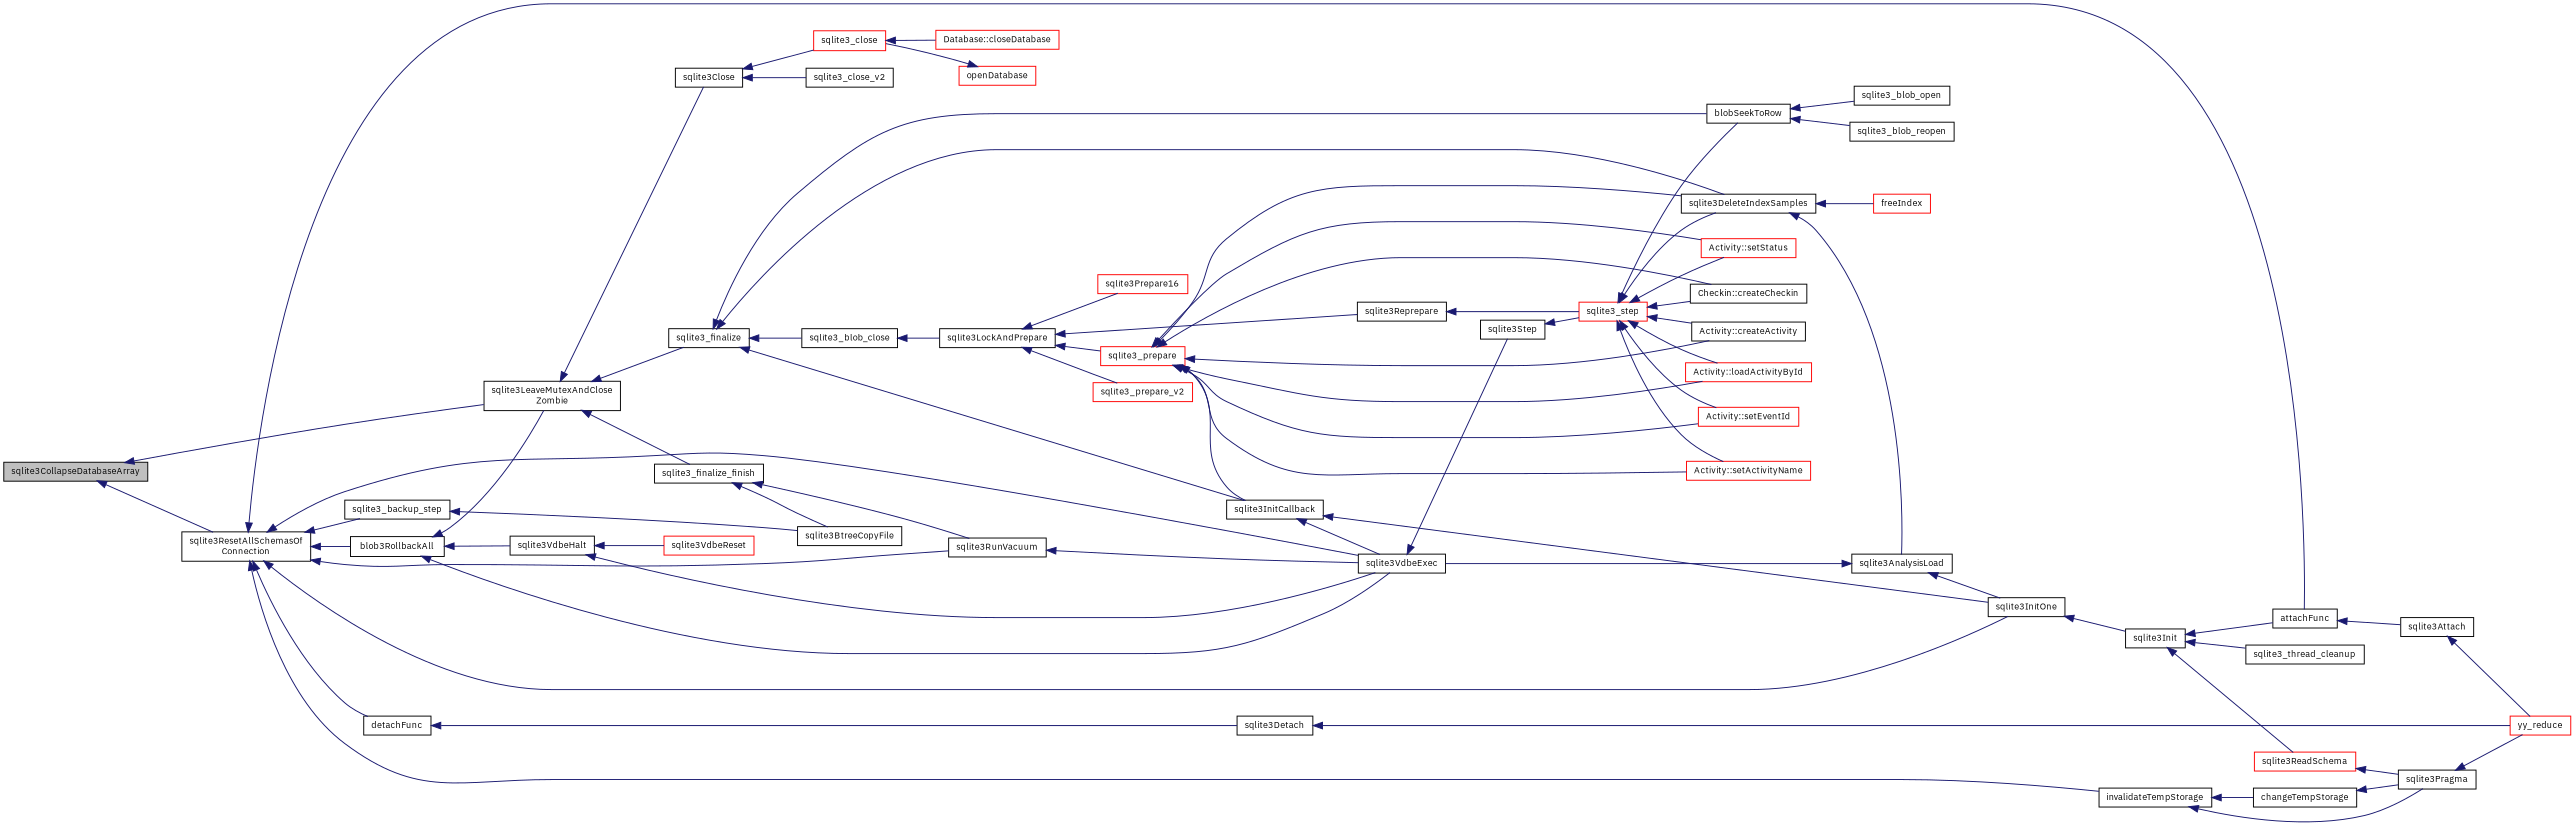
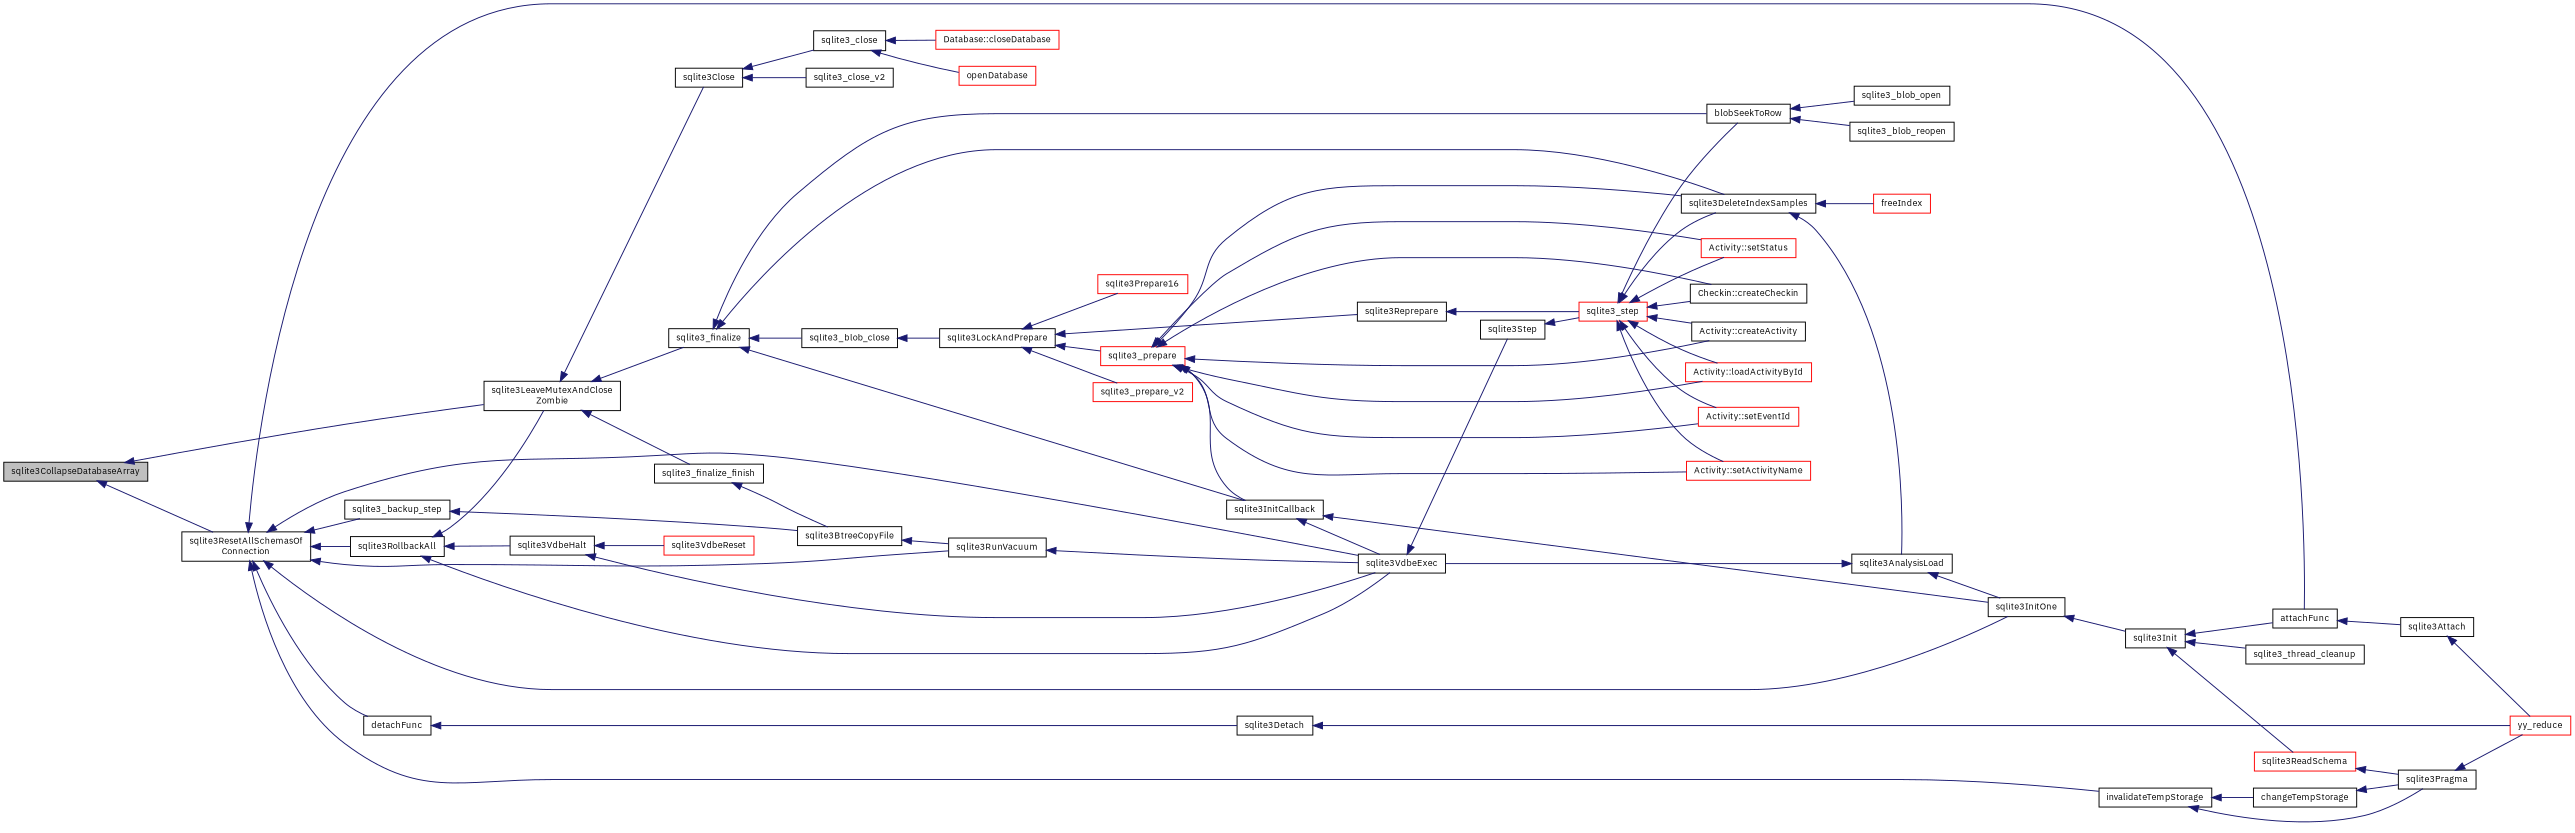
  digraph {
    fontname="IBM Plex Sans"
    rankdir=LR
    node [color=black fillcolor=white fontname="IBM Plex Sans" fontsize=10 shape=record style=filled]
    edge [color=midnightblue dir=back fontname="IBM Plex Sans" fontsize=10 labelfontname=FreeSans labelfontsize=10 style=solid]
    n1 [fillcolor=grey75 fontcolor=black height=0.2 label=sqlite3CollapseDatabaseArray width=0.4]
    n2 [height=0.2 label="sqlite3ResetAllSchemasOf\lConnection" width=0.4]
    n3 [height=0.2 label="sqlite3LeaveMutexAndClose\lZombie" width=0.4]
    n4 [height=0.2 label=sqlite3_backup_step width=0.4]
    n5 [height=0.2 label=sqlite3RunVacuum width=0.4]
    n6 [height=0.2 label=sqlite3VdbeExec width=0.4]
    n7 [height=0.2 label=sqlite3InitOne width=0.4]
    n8 [height=0.2 label=attachFunc width=0.4]
    n9 [height=0.2 label=detachFunc width=0.4]
    n10 [height=0.2 label=invalidateTempStorage width=0.4]
-   n11 [height=0.2 label=blob3RollbackAll width=0.4]
+   n11 [height=0.2 label=sqlite3RollbackAll width=0.4]
    n12 [height=0.2 label=sqlite3_finalize_finish width=0.4]
    n13 [height=0.2 label=sqlite3_finalize width=0.4]
    n14 [height=0.2 label=sqlite3Close width=0.4]
    n15 [height=0.2 label=sqlite3BtreeCopyFile width=0.4]
    n16 [height=0.2 label=sqlite3Step width=0.4]
    n17 [height=0.2 label=sqlite3Init width=0.4]
    n18 [height=0.2 label=sqlite3Attach width=0.4]
    n19 [height=0.2 label=sqlite3Detach width=0.4]
    n20 [height=0.2 label=sqlite3Pragma width=0.4]
    n21 [height=0.2 label=changeTempStorage width=0.4]
    n22 [height=0.2 label=sqlite3VdbeHalt width=0.4]
    n23 [color=red height=0.2 label=sqlite3_step width=0.4]
    n24 [height=0.2 label="Activity::createActivity" width=0.4]
    n25 [color=red height=0.2 label="Activity::loadActivityById" width=0.4]
    n26 [color=red height=0.2 label="Activity::setEventId" width=0.4]
    n27 [color=red height=0.2 label="Activity::setActivityName" width=0.4]
    n28 [color=red height=0.2 label="Activity::setStatus" width=0.4]
    n29 [height=0.2 label="Checkin::createCheckin" width=0.4]
    n30 [height=0.2 label=blobSeekToRow width=0.4]
    n31 [height=0.2 label=sqlite3DeleteIndexSamples width=0.4]
    n32 [height=0.2 label=sqlite3_blob_open width=0.4]
    n33 [height=0.2 label=sqlite3_blob_reopen width=0.4]
    n34 [height=0.2 label=sqlite3AnalysisLoad width=0.4]
    n35 [color=red height=0.2 label=freeIndex width=0.4]
    n36 [color=red height=0.2 label=sqlite3ReadSchema width=0.4]
    n37 [height=0.2 label=sqlite3_thread_cleanup width=0.4]
    n38 [color=red height=0.2 label=yy_reduce width=0.4]
    n39 [color=red height=0.2 label=sqlite3VdbeReset width=0.4]
    n40 [height=0.2 label=sqlite3_blob_close width=0.4]
    n41 [height=0.2 label=sqlite3InitCallback width=0.4]
-   n42 [color=red height=0.2 label=sqlite3_close width=0.4]
+   n42 [height=0.2 label=sqlite3_close width=0.4]
    n43 [height=0.2 label=sqlite3_close_v2 width=0.4]
    n44 [height=0.2 label=sqlite3LockAndPrepare width=0.4]
    n45 [height=0.2 label=sqlite3Reprepare width=0.4]
    n46 [color=red height=0.2 label=sqlite3_prepare width=0.4]
    n47 [color=red height=0.2 label=sqlite3_prepare_v2 width=0.4]
    n48 [color=red height=0.2 label=sqlite3Prepare16 width=0.4]
    n49 [color=red height=0.2 label="Database::closeDatabase" width=0.4]
    n50 [color=red height=0.2 label=openDatabase width=0.4]
    n1 -> n2
    n1 -> n3
    n2 -> n4
    n2 -> n5
    n2 -> n6
    n2 -> n7
    n2 -> n8
    n2 -> n9
    n2 -> n10
    n2 -> n11
    n3 -> n12
    n3 -> n13
    n3 -> n14
    n4 -> n15
    n5 -> n6
    n6 -> n16
    n7 -> n17
    n8 -> n18
    n9 -> n19
    n10 -> n20
    n10 -> n21
    n11 -> n3
    n11 -> n6
    n11 -> n22
    n12 -> n15
    n13 -> n30
    n13 -> n31
    n13 -> n40
    n13 -> n41
    n14 -> n42
    n14 -> n43
-   n12 -> n5
+   n15 -> n5
    n16 -> n23
    n17 -> n8
    n17 -> n36
    n17 -> n37
    n18 -> n38
    n19 -> n38
    n20 -> n38
    n21 -> n20
    n22 -> n6
    n22 -> n39
    n23 -> n24
    n23 -> n25
    n23 -> n26
    n23 -> n27
    n23 -> n28
    n23 -> n29
    n23 -> n30
    n23 -> n31
    n30 -> n32
    n30 -> n33
    n31 -> n34
    n31 -> n35
    n34 -> n6
    n34 -> n7
    n36 -> n20
    n40 -> n44
    n41 -> n6
    n41 -> n7
    n42 -> n49
-   n50 -> n42
+   n42 -> n50
    n44 -> n45
    n44 -> n46
    n44 -> n47
    n44 -> n48
    n45 -> n23
    n46 -> n24
    n46 -> n25
    n46 -> n26
    n46 -> n27
    n46 -> n28
    n46 -> n29
    n46 -> n31
    n46 -> n41
  }
